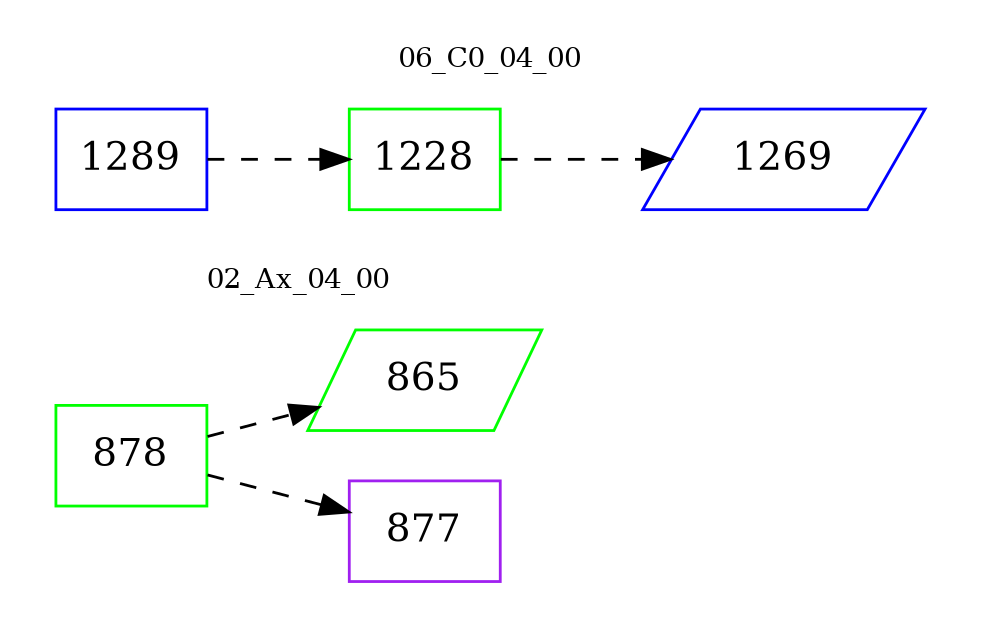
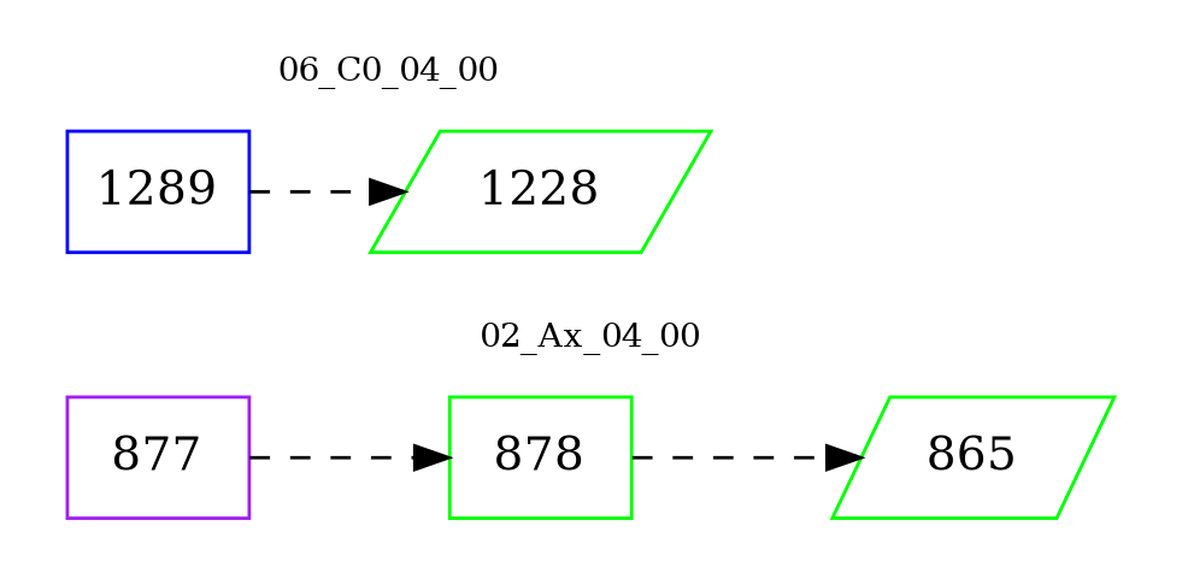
  digraph {
    rankdir=LR
    node [color=green shape=box]
    edge [color=black style=dashed]
    n1 [color=purple label=877]
    n2 [label=878]
    n3 [label=865 shape=parallelogram]
    n4 [color=blue label=1289]
-   n5 [label=1228]
-   n6 [color=blue label=1269 shape=parallelogram]
+   n5 [label=1228 shape=parallelogram]
    subgraph cluster_1 {
      color=white
      fontsize=10
      label="02_Ax_04_00"
      n1
      n2
      n3
    }
    subgraph cluster_2 {
      color=white
      fontsize=10
      label="06_C0_04_00"
      n4
      n5
-     n6
    }
-   n2 -> n1
+   n1 -> n2
    n2 -> n3
    n4 -> n5
-   n5 -> n6
  }
